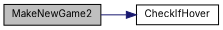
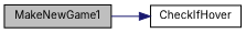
  digraph {
    rankdir=LR
    fontname=Inter
    node [color=black fontname=Inter fontsize=10 shape=record style=filled]
-   n1 [fillcolor=grey75 fontcolor=black height=0.2 label=MakeNewGame2 width=0.4]
+   n1 [fillcolor=grey75 fontcolor=black height=0.2 label=MakeNewGame1 width=0.4]
    n2 [fillcolor=white height=0.2 label=CheckIfHover width=0.4]
    n1 -> n2 [color=midnightblue fontname=Inter fontsize=10 labelfontname=Helvetica labelfontsize=10 style=solid]
  }
